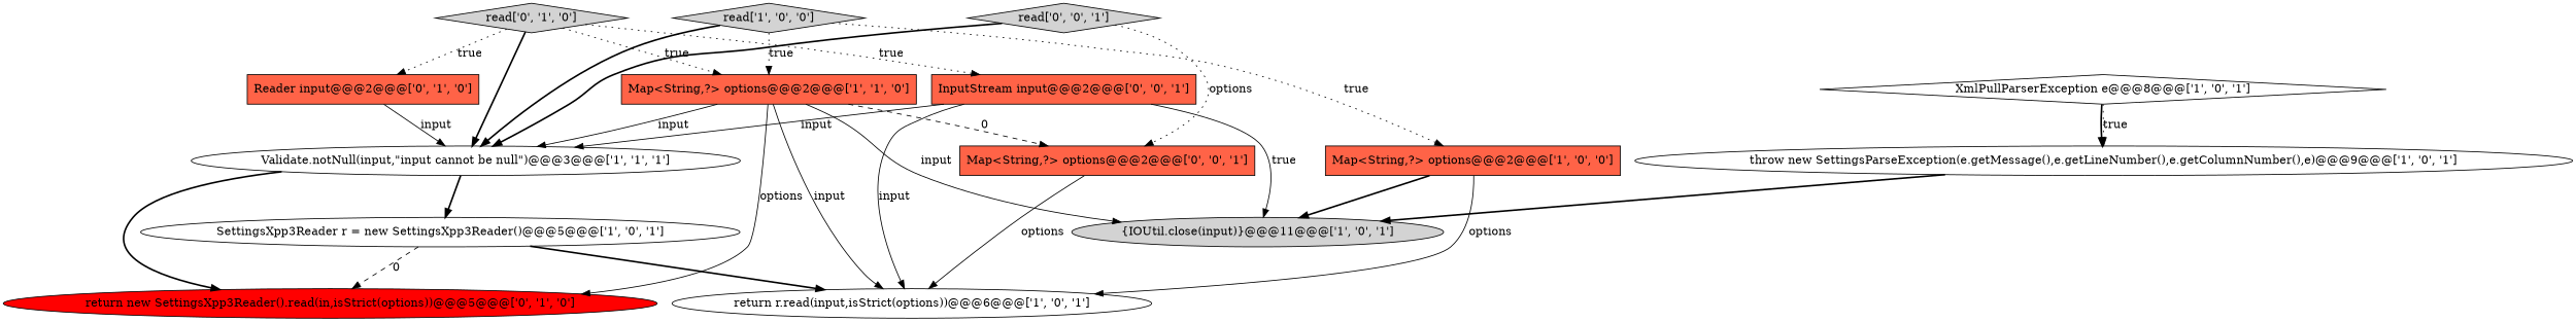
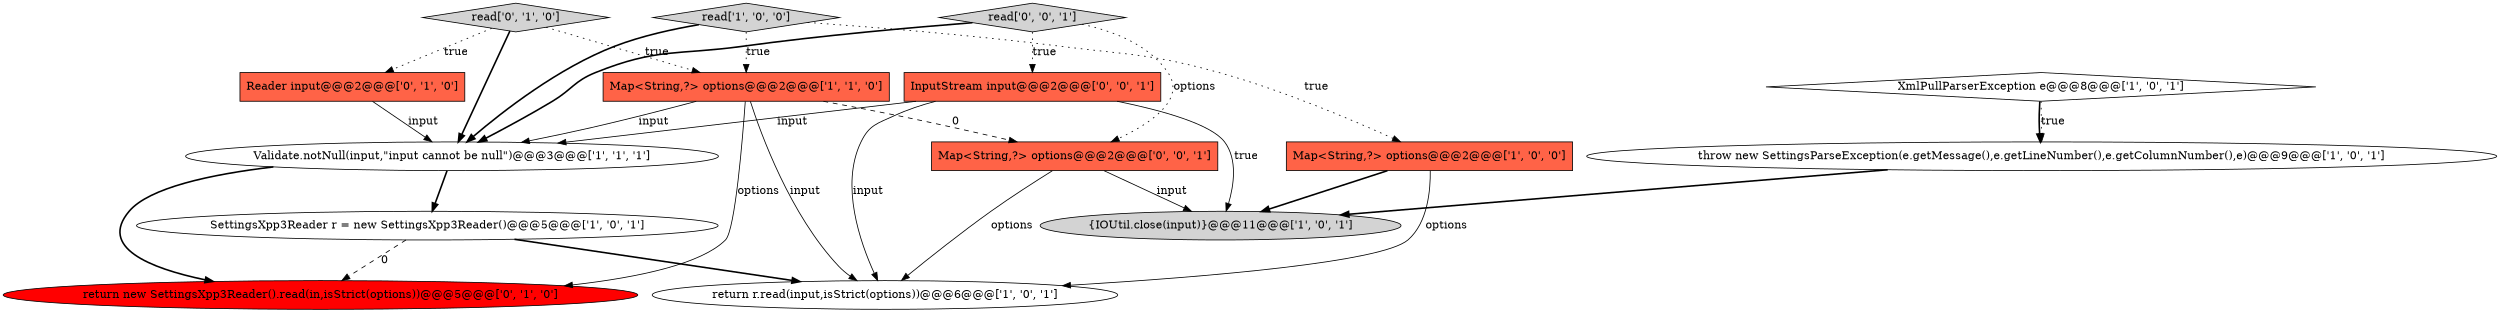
  digraph {
    node [fillcolor=white shape=ellipse style=filled]
    edge [style=solid]
    n1 [fillcolor=red label="return new SettingsXpp3Reader().read(in,isStrict(options))@@@5@@@['0', '1', '0']"]
    n2 [label="SettingsXpp3Reader r = new SettingsXpp3Reader()@@@5@@@['1', '0', '1']"]
    n3 [label="return r.read(input,isStrict(options))@@@6@@@['1', '0', '1']"]
    n4 [fillcolor=tomato label="Map<String,?> options@@@2@@@['1', '1', '0']" shape=box]
    n5 [fillcolor=lightgray label="{IOUtil.close(input)}@@@11@@@['1', '0', '1']"]
    n6 [fillcolor=tomato label="Map<String,?> options@@@2@@@['0', '0', '1']" shape=box]
    n7 [label="Validate.notNull(input,\"input cannot be null\")@@@3@@@['1', '1', '1']"]
    n8 [label="throw new SettingsParseException(e.getMessage(),e.getLineNumber(),e.getColumnNumber(),e)@@@9@@@['1', '0', '1']"]
    n9 [fillcolor=tomato label="InputStream input@@@2@@@['0', '0', '1']" shape=box]
    n10 [fillcolor=lightgray label="read['0', '1', '0']" shape=diamond]
    n11 [fillcolor=tomato label="Reader input@@@2@@@['0', '1', '0']" shape=box]
    n12 [fillcolor=lightgray label="read['0', '0', '1']" shape=diamond]
    n13 [fillcolor=lightgray label="read['1', '0', '0']" shape=diamond]
    n14 [fillcolor=tomato label="Map<String,?> options@@@2@@@['1', '0', '0']" shape=box]
    n15 [label="XmlPullParserException e@@@8@@@['1', '0', '1']" shape=diamond]
    n2 -> n1 [label=0 style=dashed]
    n2 -> n3 [style=bold]
    n4 -> n1 [label=options]
    n4 -> n3 [label=input]
-   n4 -> n5 [label=input]
+   n6 -> n5 [label=input]
    n4 -> n6 [label=0 style=dashed]
    n4 -> n7 [label=input]
    n6 -> n3 [label=options]
    n7 -> n1 [style=bold]
    n7 -> n2 [style=bold]
    n8 -> n5 [style=bold]
    n9 -> n3 [label=input]
    n9 -> n5 [label=true]
    n9 -> n7 [label=input]
    n10 -> n4 [label=true style=dotted]
    n10 -> n7 [style=bold]
    n10 -> n11 [label=true style=dotted]
    n11 -> n7 [label=input]
    n12 -> n6 [label=options style=dotted]
    n12 -> n7 [style=bold]
-   n10 -> n9 [label=true style=dotted]
+   n12 -> n9 [label=true style=dotted]
    n13 -> n4 [label=true style=dotted]
    n13 -> n7 [style=bold]
    n13 -> n14 [label=true style=dotted]
    n14 -> n3 [label=options]
    n14 -> n5 [style=bold]
    n15 -> n8 [style=bold]
    n15 -> n8 [label=true style=dotted]
  }
